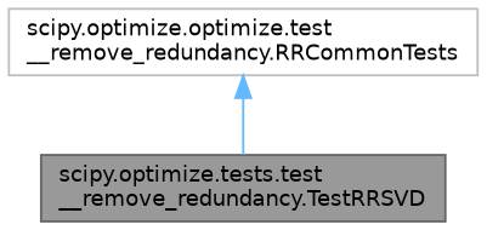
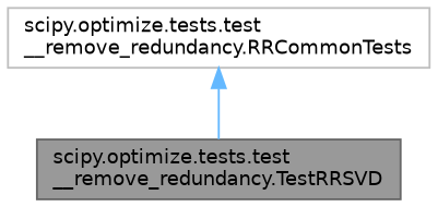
  digraph {
    node [fontname=Helvetica fontsize=10 shape=box style=filled]
    n1 [color=gray40 fillcolor=grey60 fontcolor=black height=0.2 label="scipy.optimize.tests.test\l__remove_redundancy.TestRRSVD" width=0.4]
-   n2 [color=grey75 fillcolor=white height=0.2 label="scipy.optimize.optimize.test\l__remove_redundancy.RRCommonTests" width=0.4]
+   n2 [color=grey75 fillcolor=white height=0.2 label="scipy.optimize.tests.test\l__remove_redundancy.RRCommonTests" width=0.4]
    n2 -> n1 [color=steelblue1 dir=back fontname=Helvetica fontsize=10 labelfontname=Helvetica labelfontsize=10 style=solid]
  }
